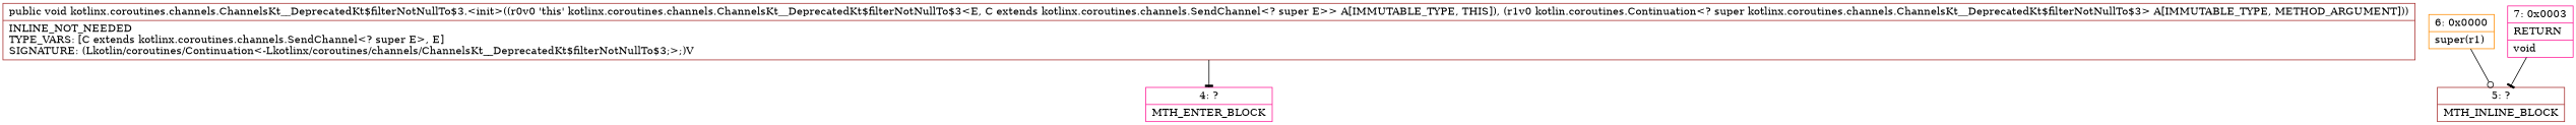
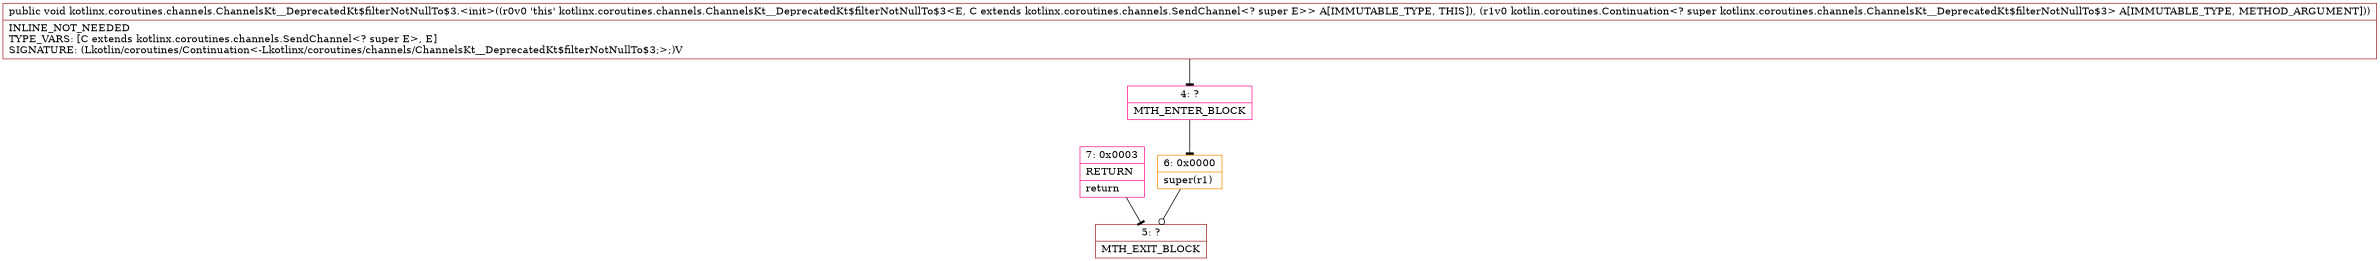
  digraph {
    node [color=deeppink shape=record]
    edge [arrowhead=tee]
    n1 [label="{4\:\ ?|MTH_ENTER_BLOCK\l}"]
    n2 [color=darkorange label="{6\:\ 0x0000|super(r1)\l}"]
-   n3 [color=brown label="{5\:\ ?|MTH_INLINE_BLOCK\l}"]
-   n4 [label="{7\:\ 0x0003|RETURN\l|void\l}"]
+   n3 [color=brown label="{5\:\ ?|MTH_EXIT_BLOCK\l}"]
+   n4 [label="{7\:\ 0x0003|RETURN\l|return\l}"]
    n5 [color=brown label="{public void kotlinx.coroutines.channels.ChannelsKt__DeprecatedKt$filterNotNullTo$3.\<init\>((r0v0 'this' kotlinx.coroutines.channels.ChannelsKt__DeprecatedKt$filterNotNullTo$3\<E, C extends kotlinx.coroutines.channels.SendChannel\<? super E\>\> A[IMMUTABLE_TYPE, THIS]), (r1v0 kotlin.coroutines.Continuation\<? super kotlinx.coroutines.channels.ChannelsKt__DeprecatedKt$filterNotNullTo$3\> A[IMMUTABLE_TYPE, METHOD_ARGUMENT]))  | INLINE_NOT_NEEDED\lTYPE_VARS: [C extends kotlinx.coroutines.channels.SendChannel\<? super E\>, E]\lSIGNATURE: (Lkotlin\/coroutines\/Continuation\<\-Lkotlinx\/coroutines\/channels\/ChannelsKt__DeprecatedKt$filterNotNullTo$3;\>;)V\l}"]
+   n1 -> n2
    n2 -> n3 [arrowhead=odot]
    n4 -> n3
    n5 -> n1
  }
